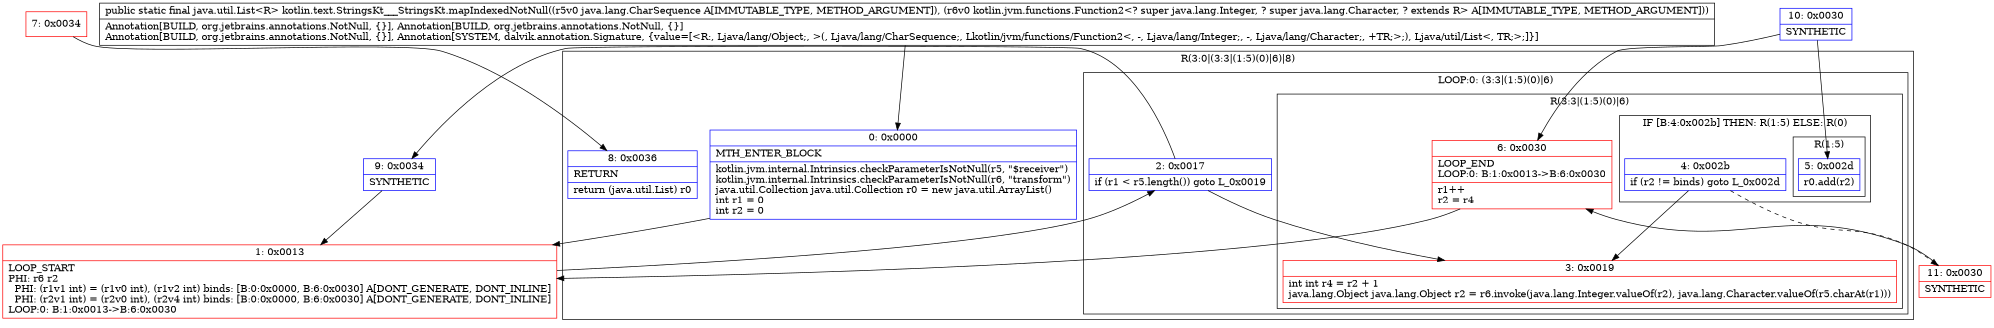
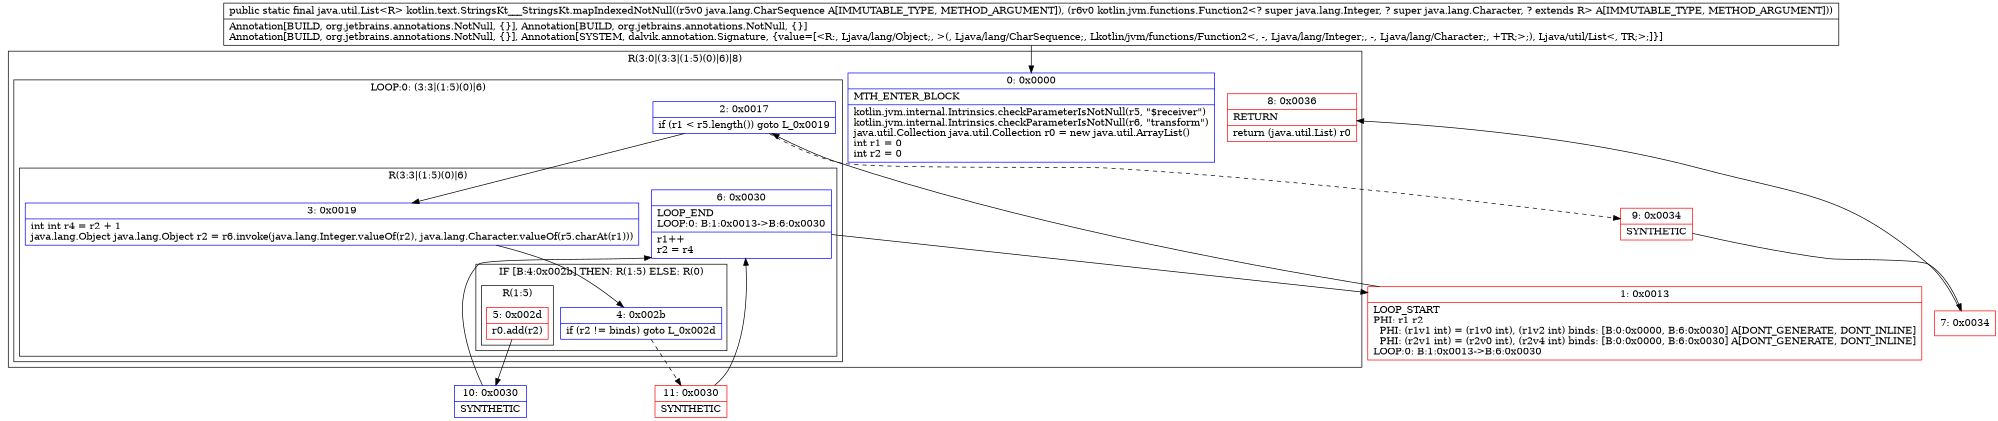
  digraph {
    node [color=blue shape=record]
-   n1 [label="{5\:\ 0x002d|r0.add(r2)\l}"]
+   n1 [color=red label="{5\:\ 0x002d|r0.add(r2)\l}"]
    n2 [label="{4\:\ 0x002b|if (r2 != binds) goto L_0x002d\l}"]
-   n3 [color=red label="{3\:\ 0x0019|int int r4 = r2 + 1\ljava.lang.Object java.lang.Object r2 = r6.invoke(java.lang.Integer.valueOf(r2), java.lang.Character.valueOf(r5.charAt(r1)))\l}"]
-   n4 [color=red label="{6\:\ 0x0030|LOOP_END\lLOOP:0: B:1:0x0013\-\>B:6:0x0030\l|r1++\lr2 = r4\l}"]
+   n3 [label="{3\:\ 0x0019|int int r4 = r2 + 1\ljava.lang.Object java.lang.Object r2 = r6.invoke(java.lang.Integer.valueOf(r2), java.lang.Character.valueOf(r5.charAt(r1)))\l}"]
+   n4 [label="{6\:\ 0x0030|LOOP_END\lLOOP:0: B:1:0x0013\-\>B:6:0x0030\l|r1++\lr2 = r4\l}"]
    n5 [label="{2\:\ 0x0017|if (r1 \< r5.length()) goto L_0x0019\l}"]
    n6 [label="{0\:\ 0x0000|MTH_ENTER_BLOCK\l|kotlin.jvm.internal.Intrinsics.checkParameterIsNotNull(r5, \"$receiver\")\lkotlin.jvm.internal.Intrinsics.checkParameterIsNotNull(r6, \"transform\")\ljava.util.Collection java.util.Collection r0 = new java.util.ArrayList()\lint r1 = 0\lint r2 = 0\l}"]
-   n7 [label="{8\:\ 0x0036|RETURN\l|return (java.util.List) r0\l}"]
+   n7 [color=red label="{8\:\ 0x0036|RETURN\l|return (java.util.List) r0\l}"]
    n8 [label="{10\:\ 0x0030|SYNTHETIC\l}"]
    n9 [color=red label="{11\:\ 0x0030|SYNTHETIC\l}"]
-   n10 [color=red label="{1\:\ 0x0013|LOOP_START\lPHI: r6 r2 \l  PHI: (r1v1 int) = (r1v0 int), (r1v2 int) binds: [B:0:0x0000, B:6:0x0030] A[DONT_GENERATE, DONT_INLINE]\l  PHI: (r2v1 int) = (r2v0 int), (r2v4 int) binds: [B:0:0x0000, B:6:0x0030] A[DONT_GENERATE, DONT_INLINE]\lLOOP:0: B:1:0x0013\-\>B:6:0x0030\l}"]
-   n11 [label="{9\:\ 0x0034|SYNTHETIC\l}"]
+   n10 [color=red label="{1\:\ 0x0013|LOOP_START\lPHI: r1 r2 \l  PHI: (r1v1 int) = (r1v0 int), (r1v2 int) binds: [B:0:0x0000, B:6:0x0030] A[DONT_GENERATE, DONT_INLINE]\l  PHI: (r2v1 int) = (r2v0 int), (r2v4 int) binds: [B:0:0x0000, B:6:0x0030] A[DONT_GENERATE, DONT_INLINE]\lLOOP:0: B:1:0x0013\-\>B:6:0x0030\l}"]
+   n11 [color=red label="{9\:\ 0x0034|SYNTHETIC\l}"]
    n12 [color=red label="{7\:\ 0x0034}"]
    n13 [label="{public static final java.util.List\<R\> kotlin.text.StringsKt___StringsKt.mapIndexedNotNull((r5v0 java.lang.CharSequence A[IMMUTABLE_TYPE, METHOD_ARGUMENT]), (r6v0 kotlin.jvm.functions.Function2\<? super java.lang.Integer, ? super java.lang.Character, ? extends R\> A[IMMUTABLE_TYPE, METHOD_ARGUMENT]))  | Annotation[BUILD, org.jetbrains.annotations.NotNull, \{\}], Annotation[BUILD, org.jetbrains.annotations.NotNull, \{\}]\lAnnotation[BUILD, org.jetbrains.annotations.NotNull, \{\}], Annotation[SYSTEM, dalvik.annotation.Signature, \{value=[\<R:, Ljava\/lang\/Object;, \>(, Ljava\/lang\/CharSequence;, Lkotlin\/jvm\/functions\/Function2\<, \-, Ljava\/lang\/Integer;, \-, Ljava\/lang\/Character;, +TR;\>;), Ljava\/util\/List\<, TR;\>;]\}]\l}" color=""]
    subgraph cluster_1 {
      label="R(3:0|(3:3|(1:5)(0)|6)|8)"
      n6
      n7
      subgraph cluster_2 {
        label="LOOP:0: (3:3|(1:5)(0)|6)"
        n5
        subgraph cluster_3 {
          label="R(3:3|(1:5)(0)|6)"
          n3
          n4
          subgraph cluster_4 {
            label="IF [B:4:0x002b] THEN: R(1:5) ELSE: R(0)"
            n2
            subgraph cluster_5 {
              label="R(1:5)"
              n1
            }
            subgraph cluster_6 {
              label="R(0)"
            }
          }
        }
      }
    }
-   n8 -> n1
+   n1 -> n8
    n2 -> n9 [style=dashed]
-   n2 -> n3
+   n3 -> n2
    n4 -> n10
    n5 -> n3
-   n5 -> n11 [style=solid]
-   n6 -> n10
+   n5 -> n11 [style=dashed]
    n8 -> n4
    n9 -> n4
    n10 -> n5
-   n11 -> n10
+   n11 -> n12
    n12 -> n7
    n13 -> n6
  }
